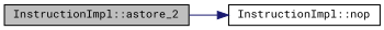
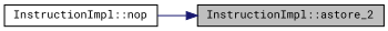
  digraph {
    rankdir=LR
    fontname="Roboto Mono"
    node [color=black fontname="Roboto Mono" fontsize=10 shape=record style=filled]
    n1 [fillcolor=grey75 fontcolor=black height=0.2 label="InstructionImpl::astore_2" width=0.4]
    n2 [fillcolor=white height=0.2 label="InstructionImpl::nop" width=0.4]
-   n1 -> n2 [color=midnightblue fontname="Roboto Mono" fontsize=10 labelfontname=Helvetica labelfontsize=10 style=solid]
+   n2 -> n1 [color=midnightblue fontname="Roboto Mono" fontsize=10 labelfontname=Helvetica labelfontsize=10 style=solid]
  }
